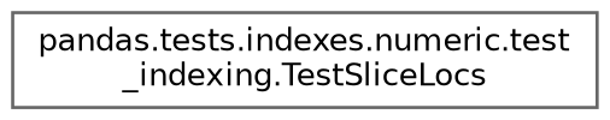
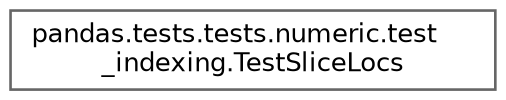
  digraph {
    rankdir=LR
-   n1 [color=grey40 fillcolor=white fontname=Helvetica fontsize=10 height=0.2 label="pandas.tests.indexes.numeric.test\l_indexing.TestSliceLocs" shape=box style=filled width=0.4]
+   n1 [color=grey40 fillcolor=white fontname=Helvetica fontsize=10 height=0.2 label="pandas.tests.tests.numeric.test\l_indexing.TestSliceLocs" shape=box style=filled width=0.4]
  }
